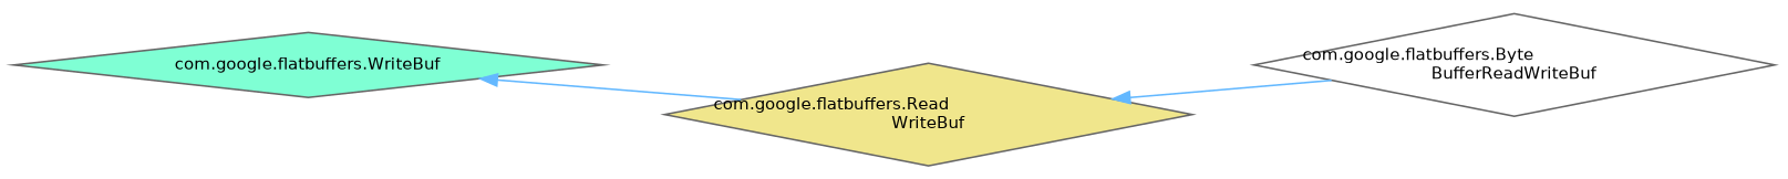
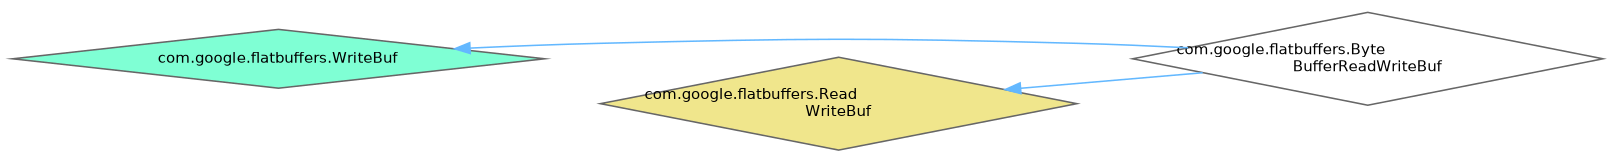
  digraph {
    rankdir=LR
    node [color=gray40 fontname=Helvetica fontsize=10 shape=diamond style=filled]
    edge [color=steelblue1 dir=back fontname=Helvetica fontsize=10 labelfontname=Helvetica labelfontsize=10 style=solid]
    n1 [fillcolor=white fontcolor=black height=0.2 label="com.google.flatbuffers.Byte\lBufferReadWriteBuf" width=0.4]
    n2 [fillcolor=khaki height=0.2 label="com.google.flatbuffers.Read\lWriteBuf" width=0.4]
    n3 [fillcolor=aquamarine height=0.2 label="com.google.flatbuffers.WriteBuf" width=0.4]
    n2 -> n1
-   n3 -> n2
+   n3 -> n1
  }
